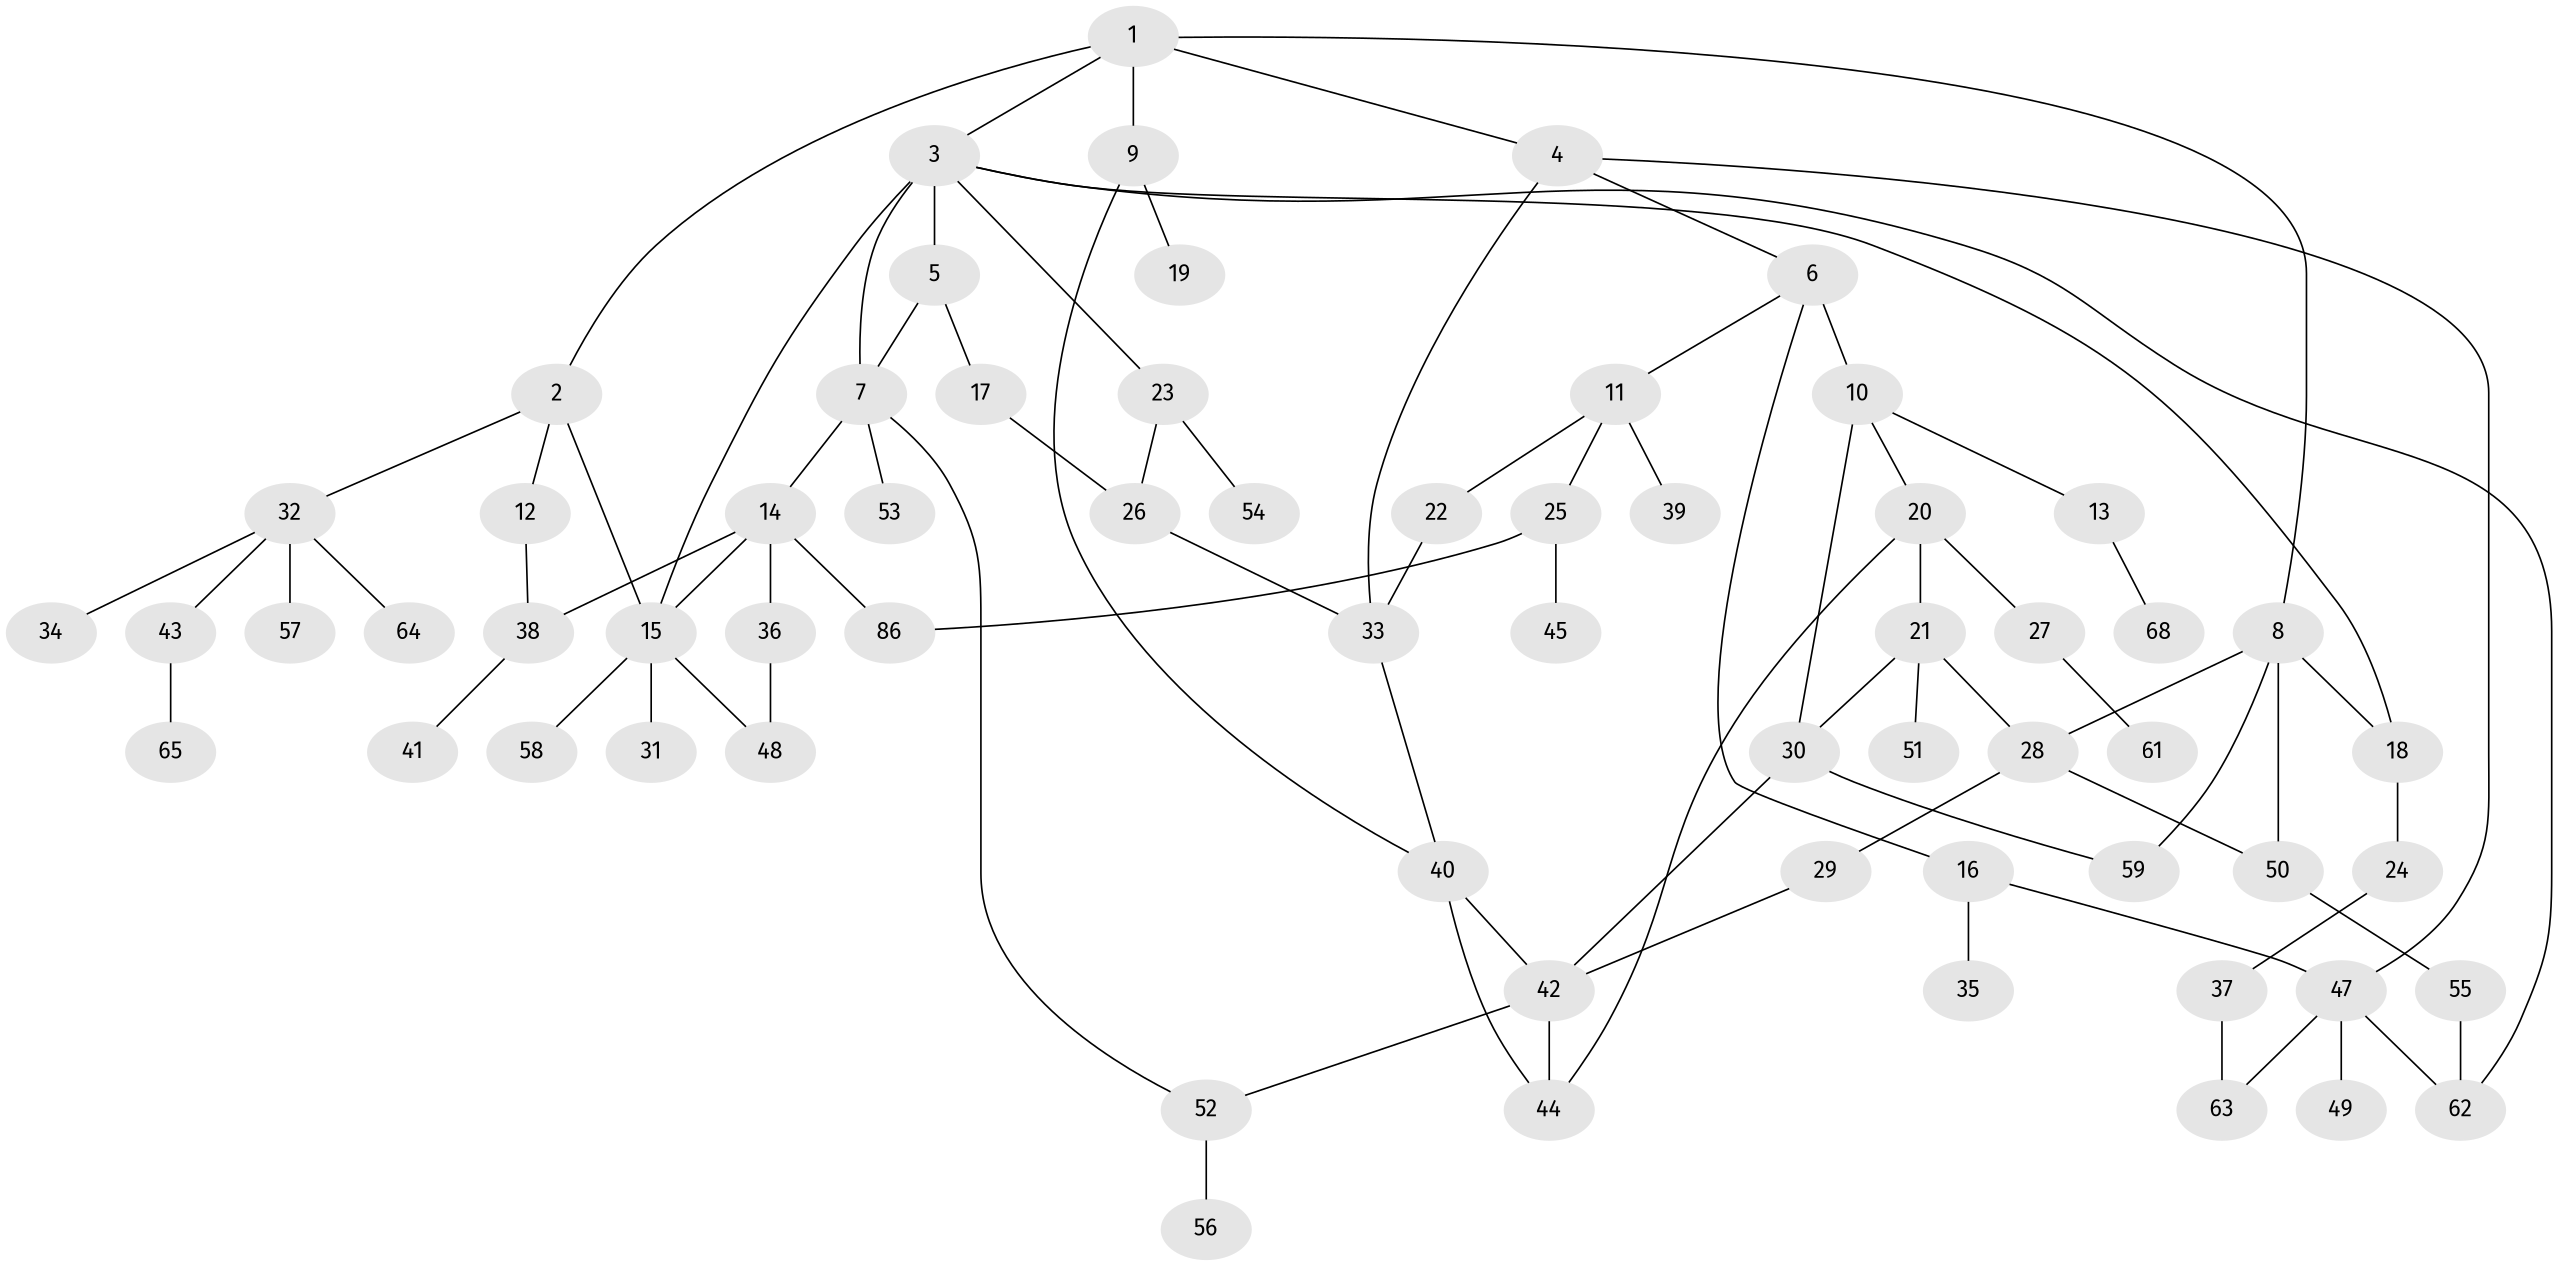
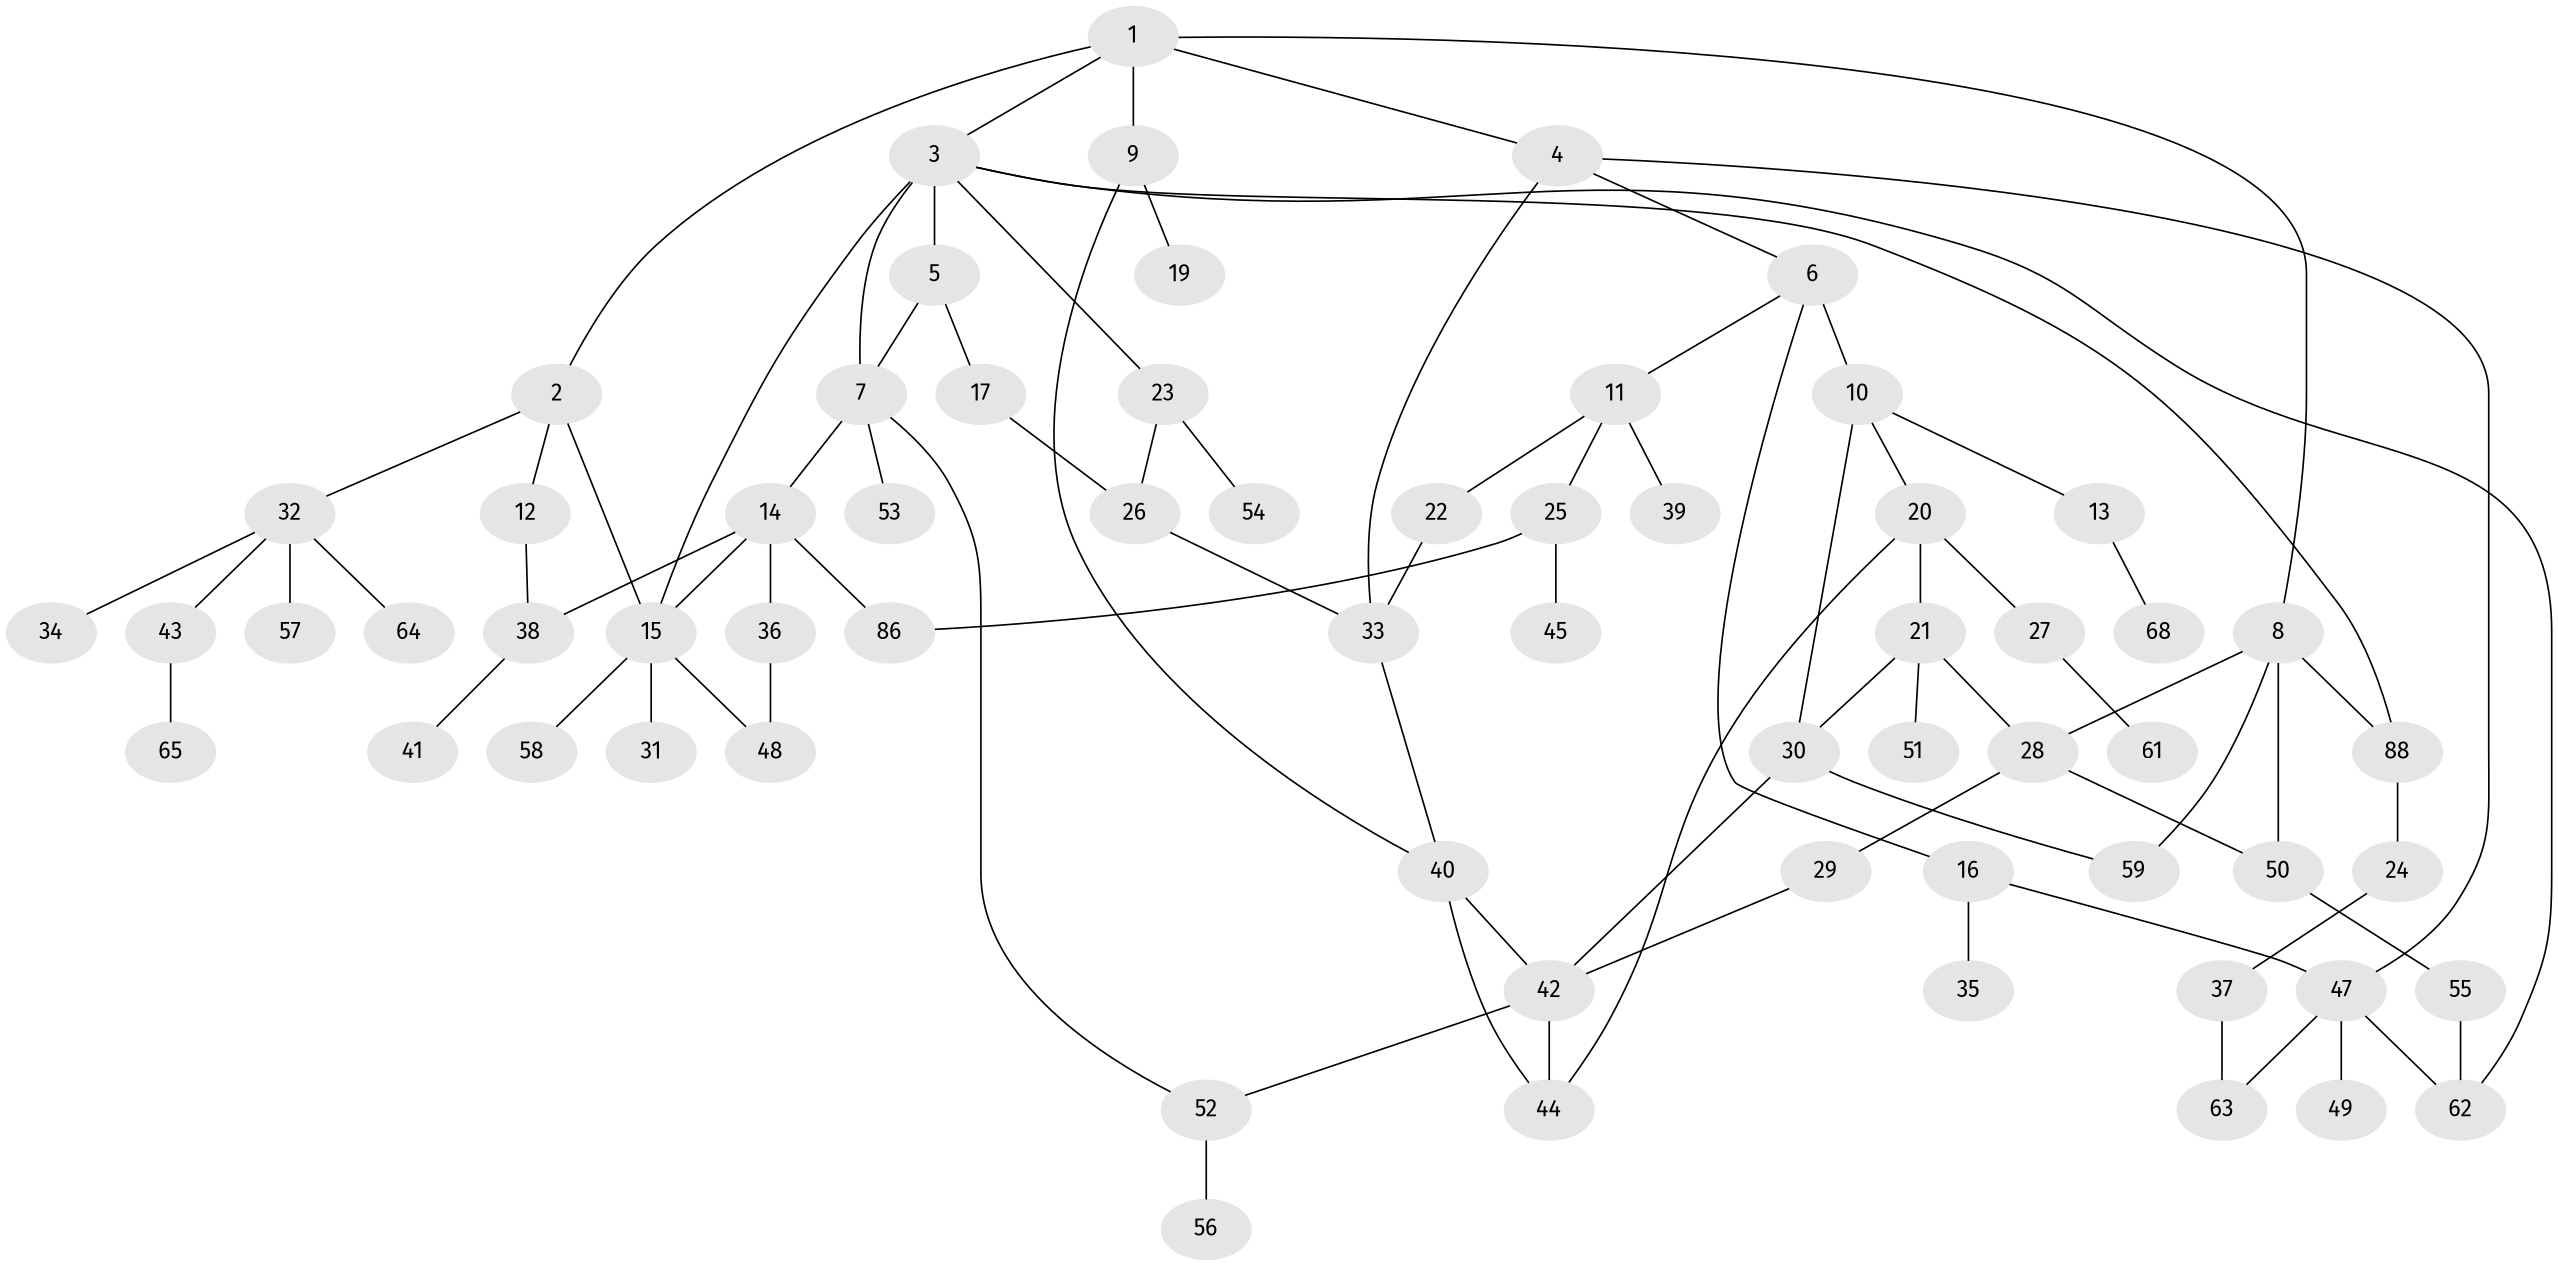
  graph {
    fontname="Fira Sans"
    node [color=gray90 fontname="Fira Sans" style=filled]
    edge [fontname="Fira Sans" weight=1.0]
    1
    2
    3
    4
    8
    9
    12
    15
    32
    5
    7
-   18
+   18 [label=88]
    23
    62
    6
    33
    47
    28
    50
    59
    19
    40
    38
    31
    48
    58
    34
    43
    57
    64
    17
    14
    52
    53
    24
    26
    54
    10
    11
    16
    63
    49
    13
    20
    30
    22
    25
    39
    35
    36
    n51 [label=86]
    56
    29
    55
    44
    42
    n57 [label=68]
    21
    27
    45
    41
    37
    51
    61
    65
    1 -- 2
    1 -- 3
    1 -- 4
    1 -- 8
    1 -- 9
    2 -- 12
    2 -- 15
    2 -- 32
    3 -- 15
    3 -- 5 [weight=5.0]
    3 -- 7
    3 -- 18
    3 -- 23
    3 -- 62
    4 -- 6
    4 -- 33
    4 -- 47
    8 -- 18
    8 -- 28 [weight=2.0]
    8 -- 50
    8 -- 59
    9 -- 19
    9 -- 40
    12 -- 38
    15 -- 31
    15 -- 48
    15 -- 58
    32 -- 34
    32 -- 43
    32 -- 57
    32 -- 64
    5 -- 7
    5 -- 17
    7 -- 14
    7 -- 52
    7 -- 53 [weight=2.0]
    18 -- 24
    23 -- 26 [weight=2.0]
    23 -- 54
    6 -- 10 [weight=3.0]
    6 -- 11
    6 -- 16
    33 -- 40
    47 -- 62
    47 -- 63
    47 -- 49 [weight=2.0]
    28 -- 50
    28 -- 29
    50 -- 55
    40 -- 44
    40 -- 42
    38 -- 41
    43 -- 65
    17 -- 26
    14 -- 15
    14 -- 38
    14 -- 36
    14 -- n51
    52 -- 56 [weight=2.0]
    24 -- 37
    26 -- 33
    10 -- 13
    10 -- 20
    10 -- 30
    11 -- 22
    11 -- 25
    11 -- 39
    16 -- 47
    16 -- 35 [weight=2.0]
    13 -- n57
    20 -- 44
    20 -- 21
    20 -- 27
    30 -- 59
    30 -- 42 [weight=2.0]
    22 -- 33
    25 -- n51
    25 -- 45
    36 -- 48 [weight=2.0]
    29 -- 42
    55 -- 62
    42 -- 52
    42 -- 44
    21 -- 28
    21 -- 30
    21 -- 51 [weight=2.0]
    27 -- 61
    37 -- 63
  }
